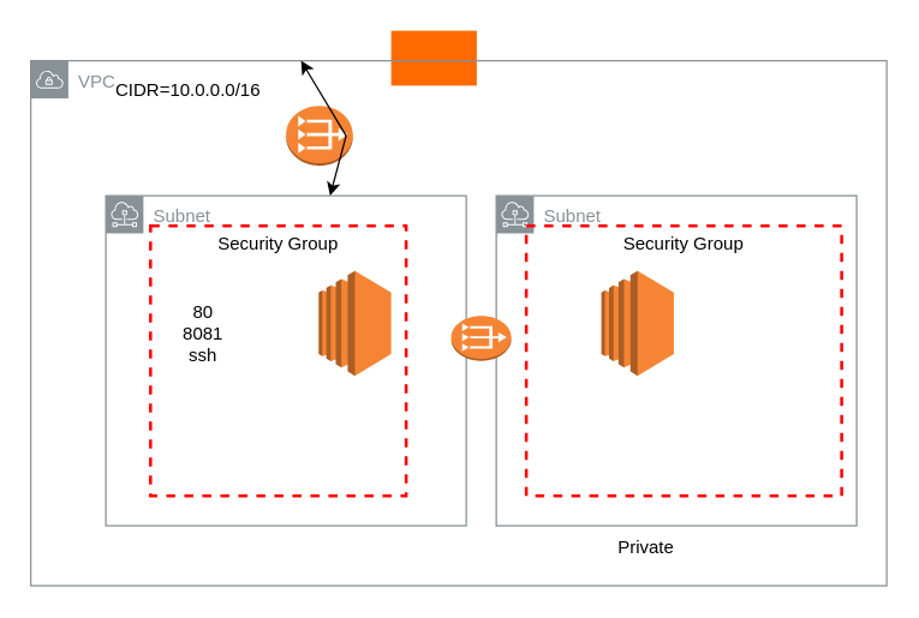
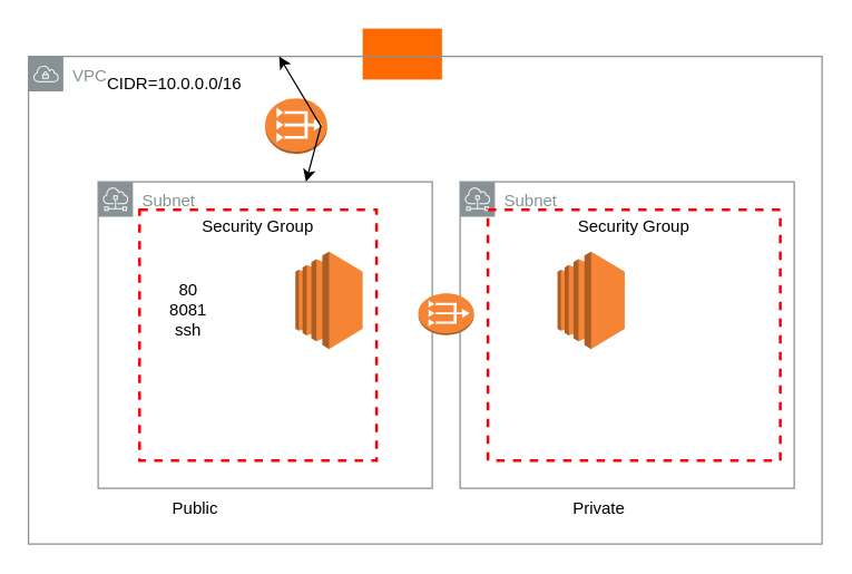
  <mxCell id="0" />
  <mxCell id="1" parent="0" />
  <mxCell id="2" value="" style="points=[];aspect=fixed;html=1;align=center;shadow=0;dashed=0;fillColor=#FF6A00;strokeColor=none;shape=mxgraph.alibaba_cloud.vpc_virtual_private_cloud;" vertex="1" parent="1"><mxGeometry x="260" y="20" width="57" height="36.6" as="geometry" /></mxCell>
  <mxCell id="3" value="VPC" style="sketch=0;outlineConnect=0;gradientColor=none;html=1;whiteSpace=wrap;fontSize=12;fontStyle=0;shape=mxgraph.aws4.group;grIcon=mxgraph.aws4.group_vpc;strokeColor=#879196;fillColor=none;verticalAlign=top;align=left;spacingLeft=30;fontColor=#879196;dashed=0;" vertex="1" parent="1"><mxGeometry x="20" y="40" width="570" height="350" as="geometry" /></mxCell>
  <mxCell id="4" value="Subnet" style="sketch=0;outlineConnect=0;gradientColor=none;html=1;whiteSpace=wrap;fontSize=12;fontStyle=0;shape=mxgraph.aws4.group;grIcon=mxgraph.aws4.group_subnet;strokeColor=#879196;fillColor=none;verticalAlign=top;align=left;spacingLeft=30;fontColor=#879196;dashed=0;" vertex="1" parent="1"><mxGeometry x="70" y="130" width="240" height="220" as="geometry" /></mxCell>
  <mxCell id="5" value="Subnet" style="sketch=0;outlineConnect=0;gradientColor=none;html=1;whiteSpace=wrap;fontSize=12;fontStyle=0;shape=mxgraph.aws4.group;grIcon=mxgraph.aws4.group_subnet;strokeColor=#879196;fillColor=none;verticalAlign=top;align=left;spacingLeft=30;fontColor=#879196;dashed=0;" vertex="1" parent="1"><mxGeometry x="330" y="130" width="240" height="220" as="geometry" /></mxCell>
+ <mxCell id="6" value="Public" style="text;html=1;align=center;verticalAlign=middle;whiteSpace=wrap;rounded=0;" vertex="1" parent="1"><mxGeometry x="110" y="350" width="60" height="30" as="geometry" /></mxCell>
  <mxCell id="7" value="Private" style="text;html=1;align=center;verticalAlign=middle;whiteSpace=wrap;rounded=0;" vertex="1" parent="1"><mxGeometry x="400" y="350" width="60" height="30" as="geometry" /></mxCell>
  <mxCell id="8" value="" style="outlineConnect=0;dashed=0;verticalLabelPosition=bottom;verticalAlign=top;align=center;html=1;shape=mxgraph.aws3.vpc_nat_gateway;fillColor=#F58534;gradientColor=none;" vertex="1" parent="1"><mxGeometry x="190" y="70" width="44.5" height="40" as="geometry" /></mxCell>
  <mxCell id="9" value="" style="endArrow=classic;startArrow=classic;html=1;rounded=0;" edge="1" parent="1" source="3" target="4"><mxGeometry width="50" height="50" relative="1" as="geometry"><mxPoint x="260" y="210" as="sourcePoint" /><mxPoint x="310" y="160" as="targetPoint" /><Array as="points"><mxPoint x="230" y="90" /></Array></mxGeometry></mxCell>
  <mxCell id="10" value="CIDR=10.0.0.0/16" style="text;html=1;align=center;verticalAlign=middle;whiteSpace=wrap;rounded=0;" vertex="1" parent="1"><mxGeometry x="70" y="45" width="110" height="30" as="geometry" /></mxCell>
  <mxCell id="11" value="" style="outlineConnect=0;dashed=0;verticalLabelPosition=bottom;verticalAlign=top;align=center;html=1;shape=mxgraph.aws3.ec2;fillColor=#F58534;gradientColor=none;" vertex="1" parent="1"><mxGeometry x="211.75" y="180" width="48.25" height="70" as="geometry" /></mxCell>
  <mxCell id="12" value="" style="outlineConnect=0;dashed=0;verticalLabelPosition=bottom;verticalAlign=top;align=center;html=1;shape=mxgraph.aws3.ec2;fillColor=#F58534;gradientColor=none;" vertex="1" parent="1"><mxGeometry x="400" y="180" width="48.25" height="70" as="geometry" /></mxCell>
  <mxCell id="13" value="" style="shape=image;html=1;verticalAlign=top;verticalLabelPosition=bottom;labelBackgroundColor=#ffffff;imageAspect=0;aspect=fixed;image=https://icons.diagrams.net/icon-cache1/Unicons_Line_vol_3-2965/docker-1335.svg" vertex="1" parent="1"><mxGeometry x="448.25" y="170" width="40" height="40" as="geometry" /></mxCell>
  <mxCell id="14" value="" style="shape=image;html=1;verticalAlign=top;verticalLabelPosition=bottom;labelBackgroundColor=#ffffff;imageAspect=0;aspect=fixed;image=https://icons.diagrams.net/icon-cache1/Unicons_Line_vol_3-2965/docker-1335.svg" vertex="1" parent="1"><mxGeometry x="187.75" y="170" width="24" height="24" as="geometry" /></mxCell>
  <mxCell id="15" value="Security Group" style="fontStyle=0;verticalAlign=top;align=center;spacingTop=-2;fillColor=none;rounded=0;whiteSpace=wrap;html=1;strokeColor=#FF0000;strokeWidth=2;dashed=1;container=1;collapsible=0;expand=0;recursiveResize=0;" vertex="1" parent="1"><mxGeometry x="99.75" y="150" width="170.25" height="180" as="geometry" /></mxCell>
  <mxCell id="16" value="80&lt;div&gt;8081&lt;/div&gt;&lt;div&gt;ssh&lt;/div&gt;" style="text;html=1;align=center;verticalAlign=middle;whiteSpace=wrap;rounded=0;" vertex="1" parent="15"><mxGeometry x="5.25" y="44" width="60" height="56" as="geometry" /></mxCell>
  <mxCell id="17" value="Security Group" style="fontStyle=0;verticalAlign=top;align=center;spacingTop=-2;fillColor=none;rounded=0;whiteSpace=wrap;html=1;strokeColor=#FF0000;strokeWidth=2;dashed=1;container=1;collapsible=0;expand=0;recursiveResize=0;" vertex="1" parent="1"><mxGeometry x="350" y="150" width="210" height="180" as="geometry" /></mxCell>
  <mxCell id="18" value="" style="outlineConnect=0;dashed=0;verticalLabelPosition=bottom;verticalAlign=top;align=center;html=1;shape=mxgraph.aws3.vpc_nat_gateway;fillColor=#F58534;gradientColor=none;" vertex="1" parent="1"><mxGeometry x="300" y="210" width="40" height="30" as="geometry" /></mxCell>
